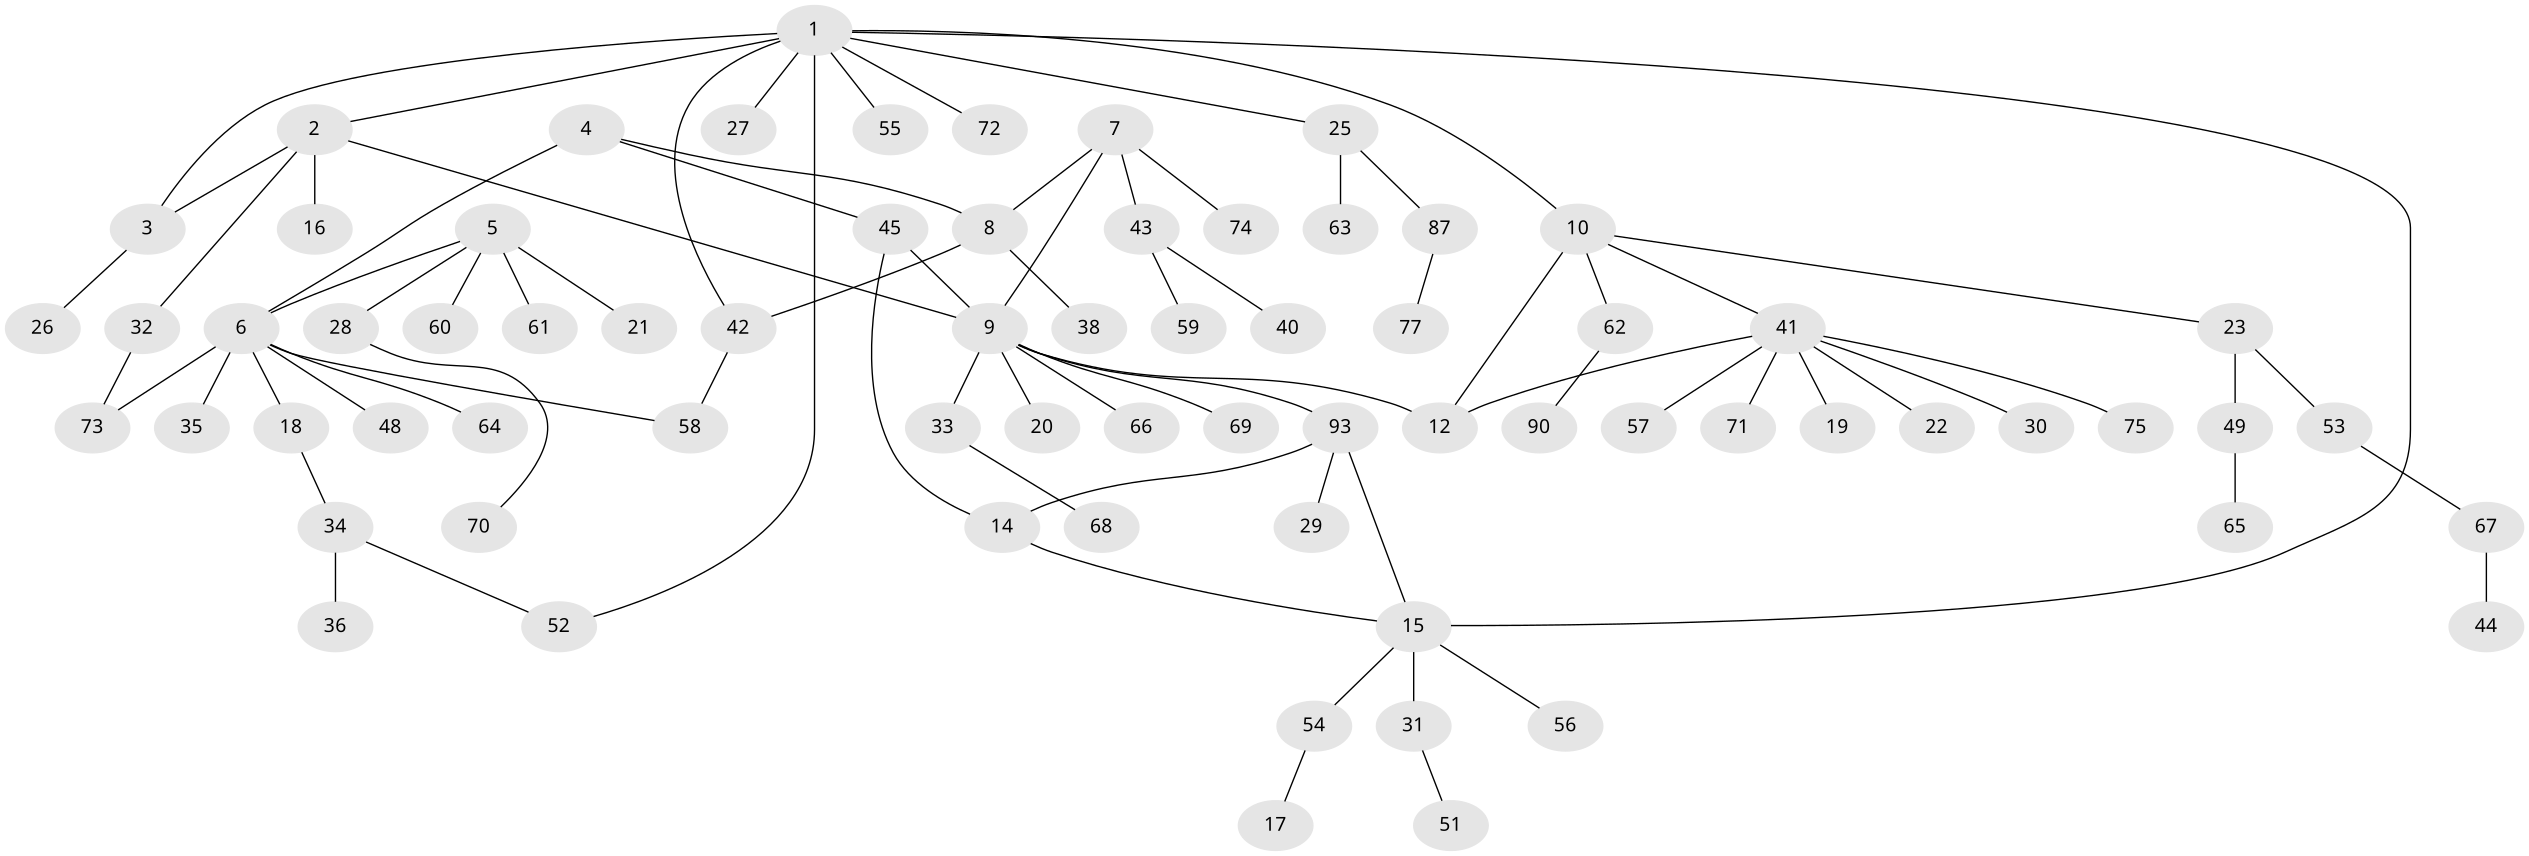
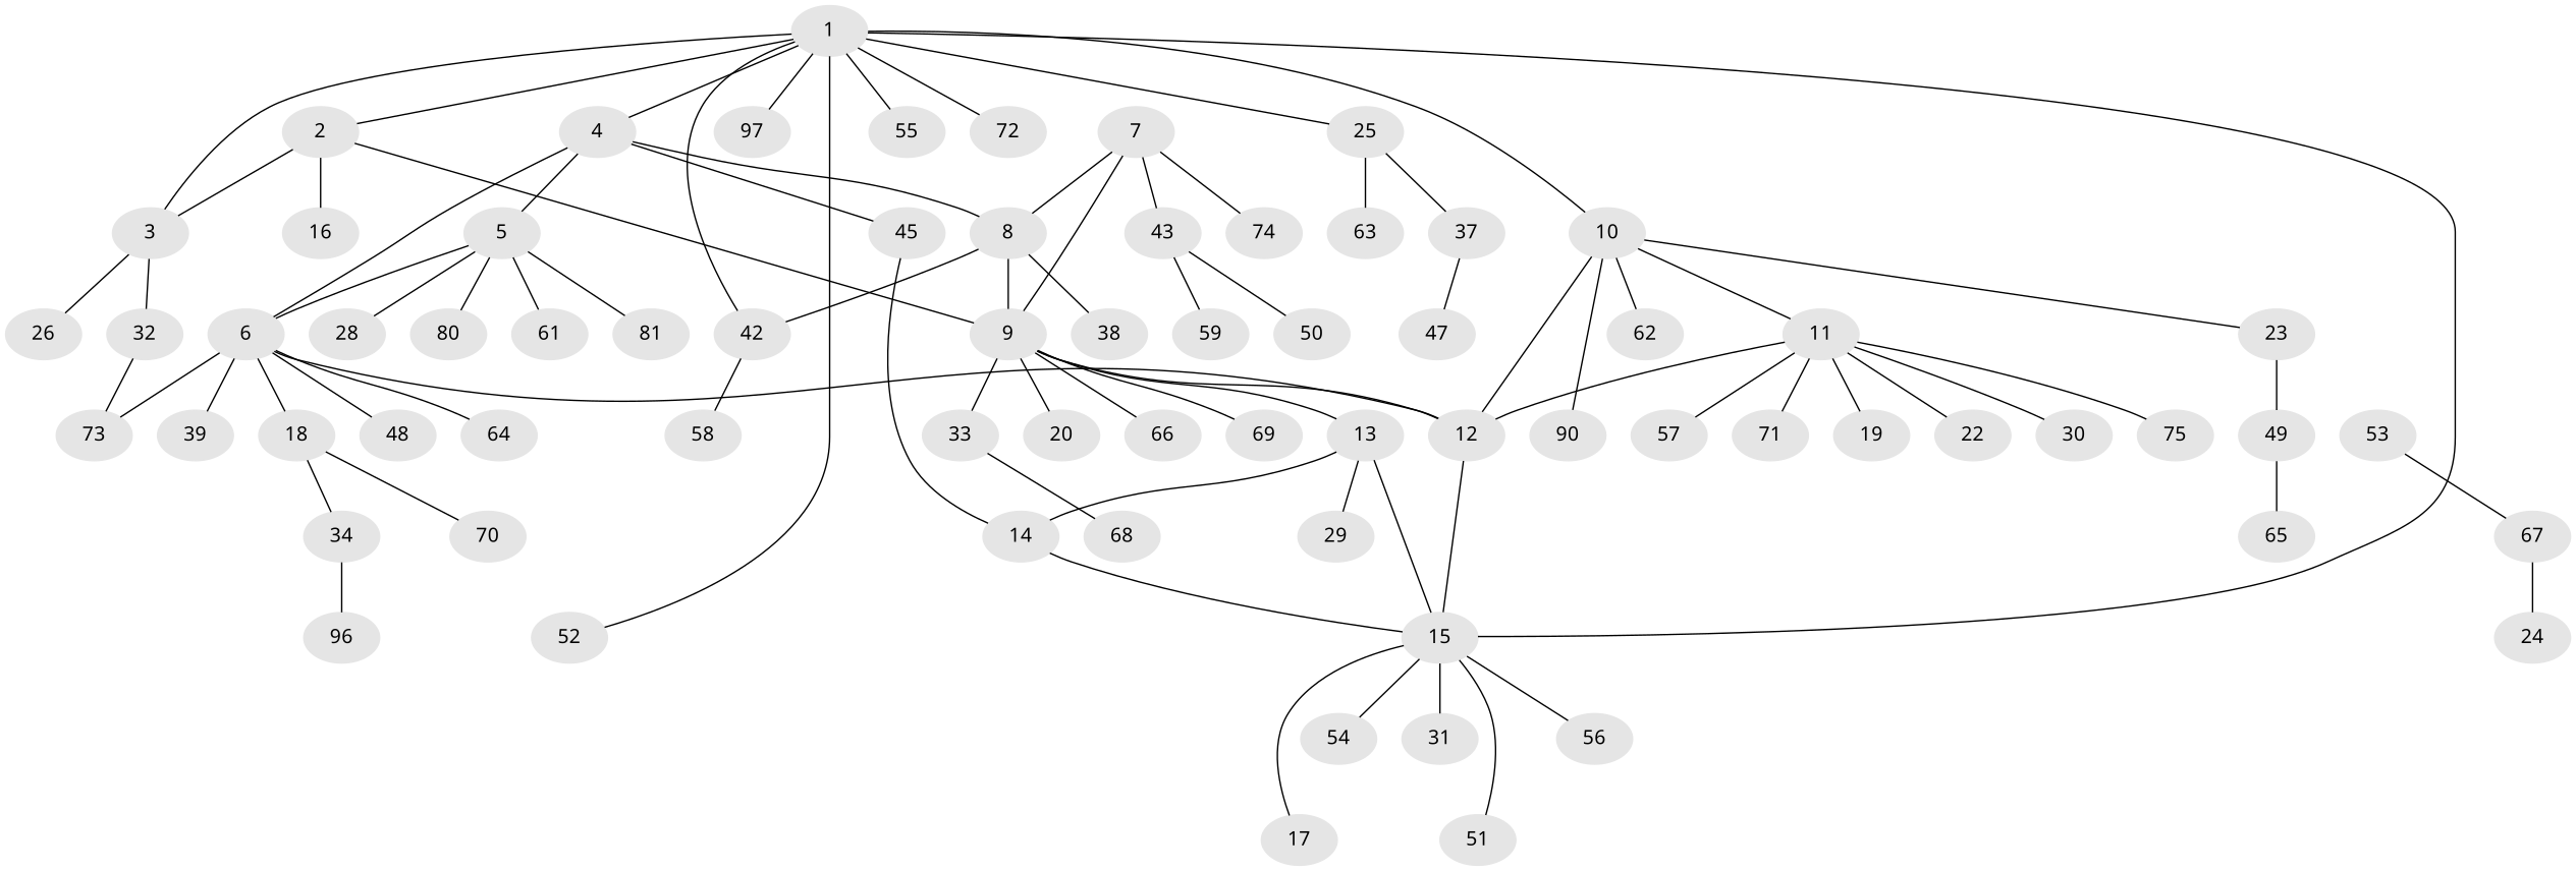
  graph {
    fontname="Noto Sans"
    node [color=gray90 fontname="Noto Sans" style=filled]
    edge [fontname="Noto Sans"]
    1
    2
    3
    4
    10
    15
    25
-   27
+   27 [label=97]
    52
    55
    72
    42
    9
    16
    32
    26
    5
    6
    8
    45
    12
-   11 [label=41]
+   11
    23
    n24 [label=90]
    62
    17
    31
    51
    54
    56
-   37 [label=87]
+   37
    63
-   13 [label=93]
+   13
    20
    33
    66
    69
    73
-   21
+   21 [label=81]
    28
-   60
+   60 [label=80]
    61
    18
-   39 [label=35]
+   39
    48
    64
    38
    14
    70
    34
    7
    n52 [label=74]
    43
-   50 [label=40]
+   50
    59
    58
    29
    68
    19
    22
    30
    n62 [label=75]
    57
    71
    49
    53
-   36
+   36 [label=96]
    65
    67
-   47 [label=77]
-   44
+   47
+   44 [label=24]
    1 -- 2
    1 -- 3
+   1 -- 4
    1 -- 10
    1 -- 15
    1 -- 25
    1 -- 27
    1 -- 52
    1 -- 55
    1 -- 72
    1 -- 42
    2 -- 3
    2 -- 9
    2 -- 16
-   2 -- 32
+   3 -- 32
    3 -- 26
+   4 -- 5
    4 -- 6
    4 -- 8
    4 -- 45
    10 -- 12
    10 -- 11
    10 -- 23
-   62 -- n24
+   10 -- n24
    10 -- 62
-   54 -- 17
+   15 -- 17
    15 -- 31
-   31 -- 51
+   15 -- 51
    15 -- 54
    15 -- 56
    25 -- 37
    25 -- 63
    42 -- 58
    9 -- 12
    9 -- 13
    9 -- 20
    9 -- 33
    9 -- 66
    9 -- 69
    32 -- 73
    5 -- 6
    5 -- 21
    5 -- 28
    5 -- 60
    5 -- 61
-   6 -- 58
+   6 -- 12
    6 -- 73
    6 -- 18
    6 -- 39
    6 -- 48
    6 -- 64
    8 -- 42
-   45 -- 9
+   8 -- 9
    8 -- 38
    45 -- 14
+   12 -- 15
    11 -- 12
    11 -- 19
    11 -- 22
    11 -- 30
    11 -- n62
    11 -- 57
    11 -- 71
    23 -- 49
-   23 -- 53
    37 -- 47
    13 -- 15
    13 -- 14
    13 -- 29
    33 -- 68
-   28 -- 70
+   18 -- 70
    18 -- 34
    14 -- 15
-   34 -- 52
    34 -- 36
    7 -- 9
    7 -- 8
    7 -- n52
    7 -- 43
    43 -- 50
    43 -- 59
    49 -- 65
    53 -- 67
    67 -- 44
  }
